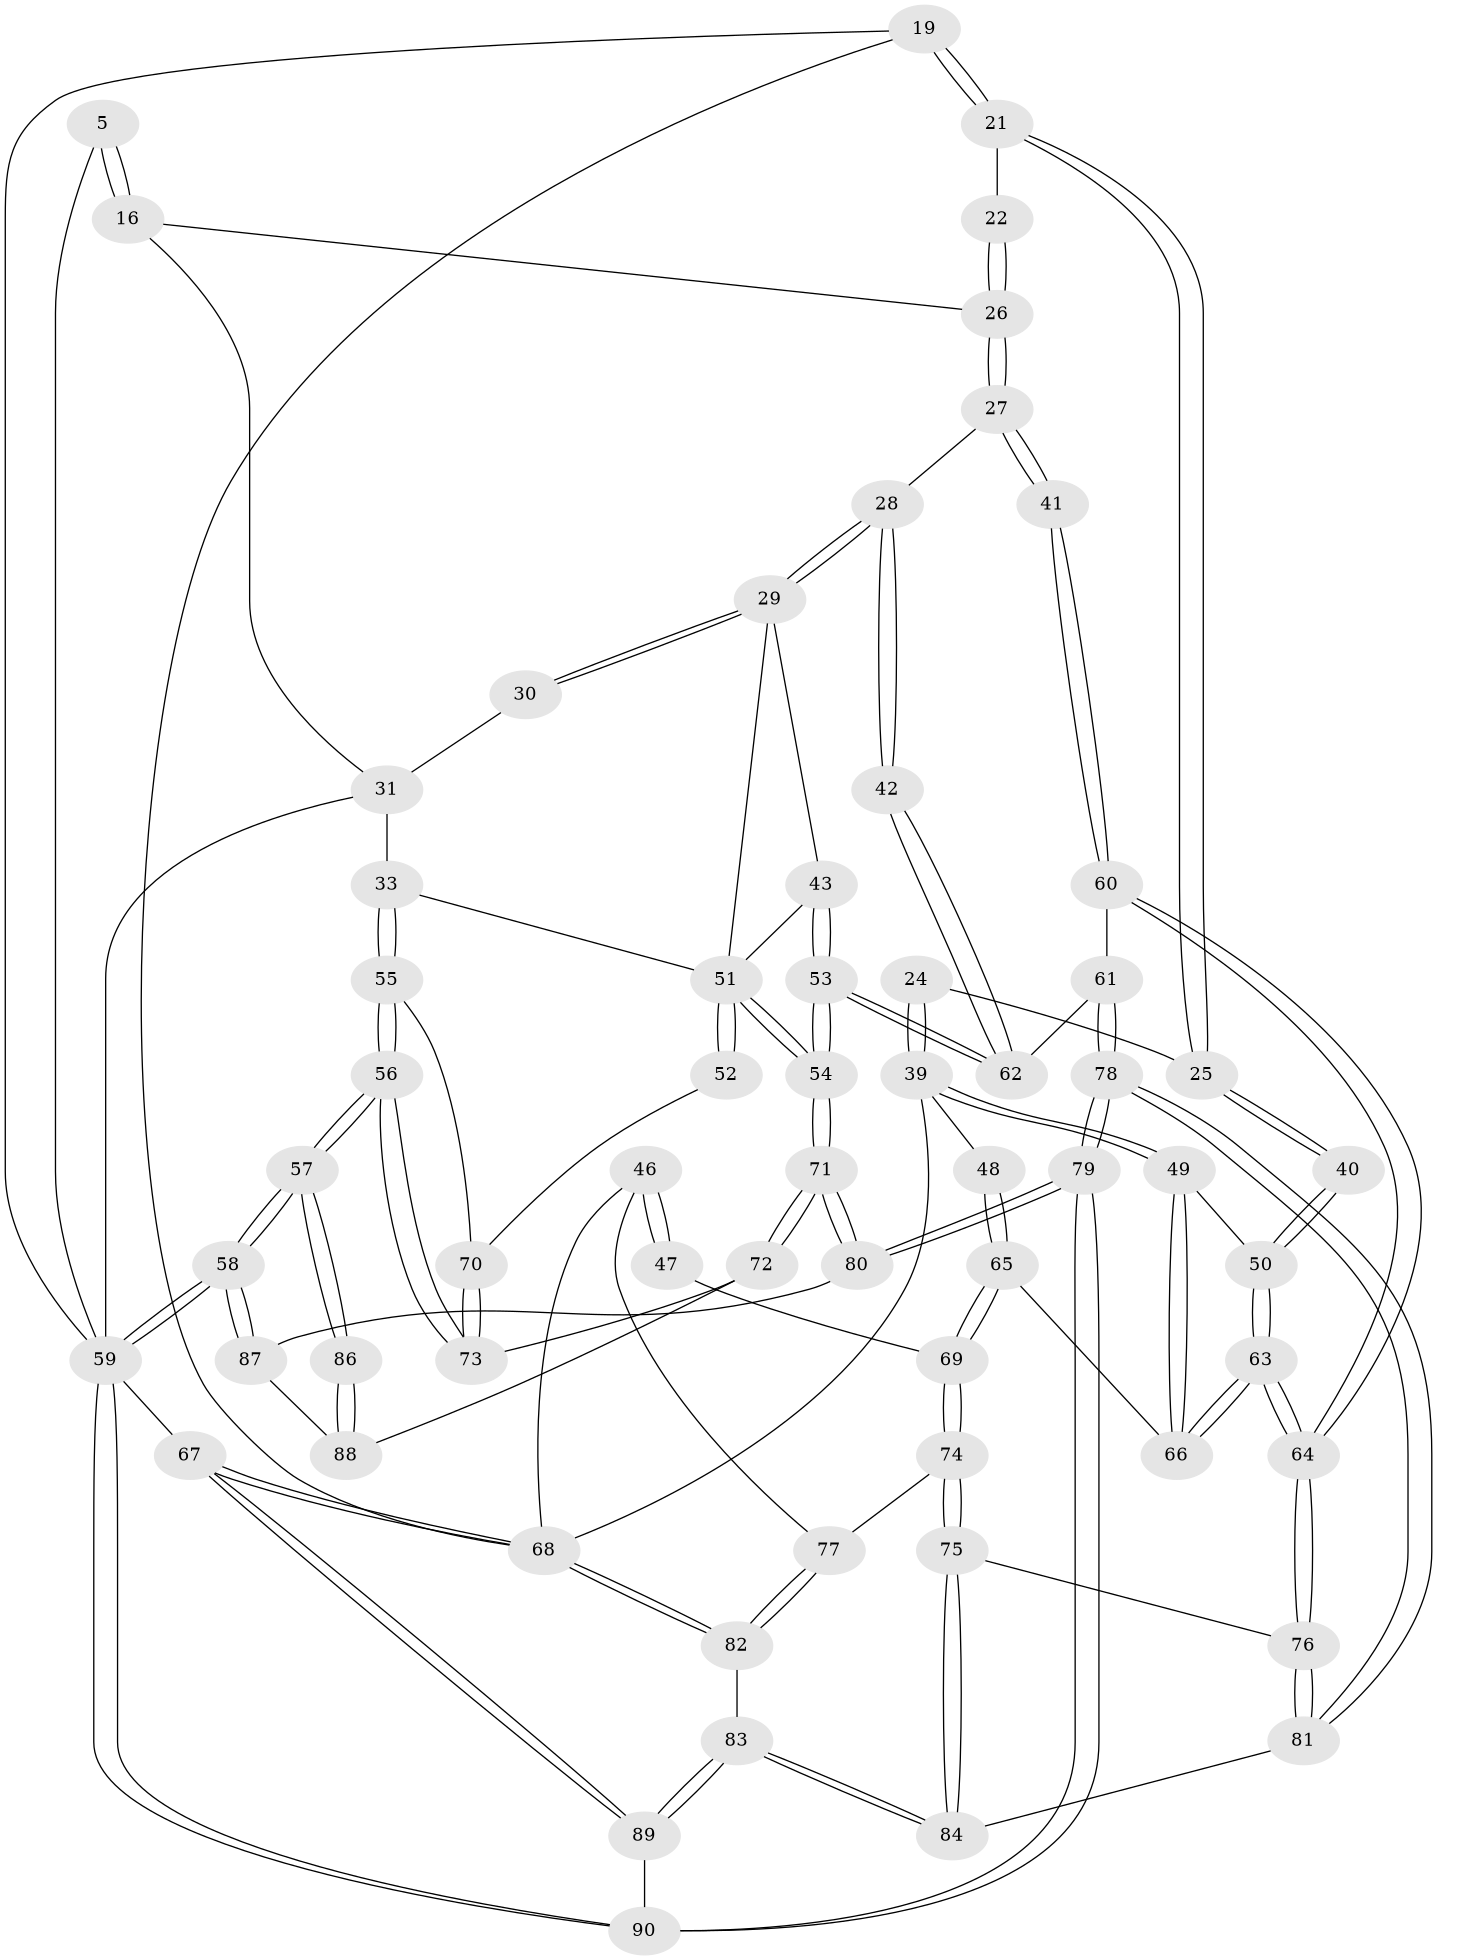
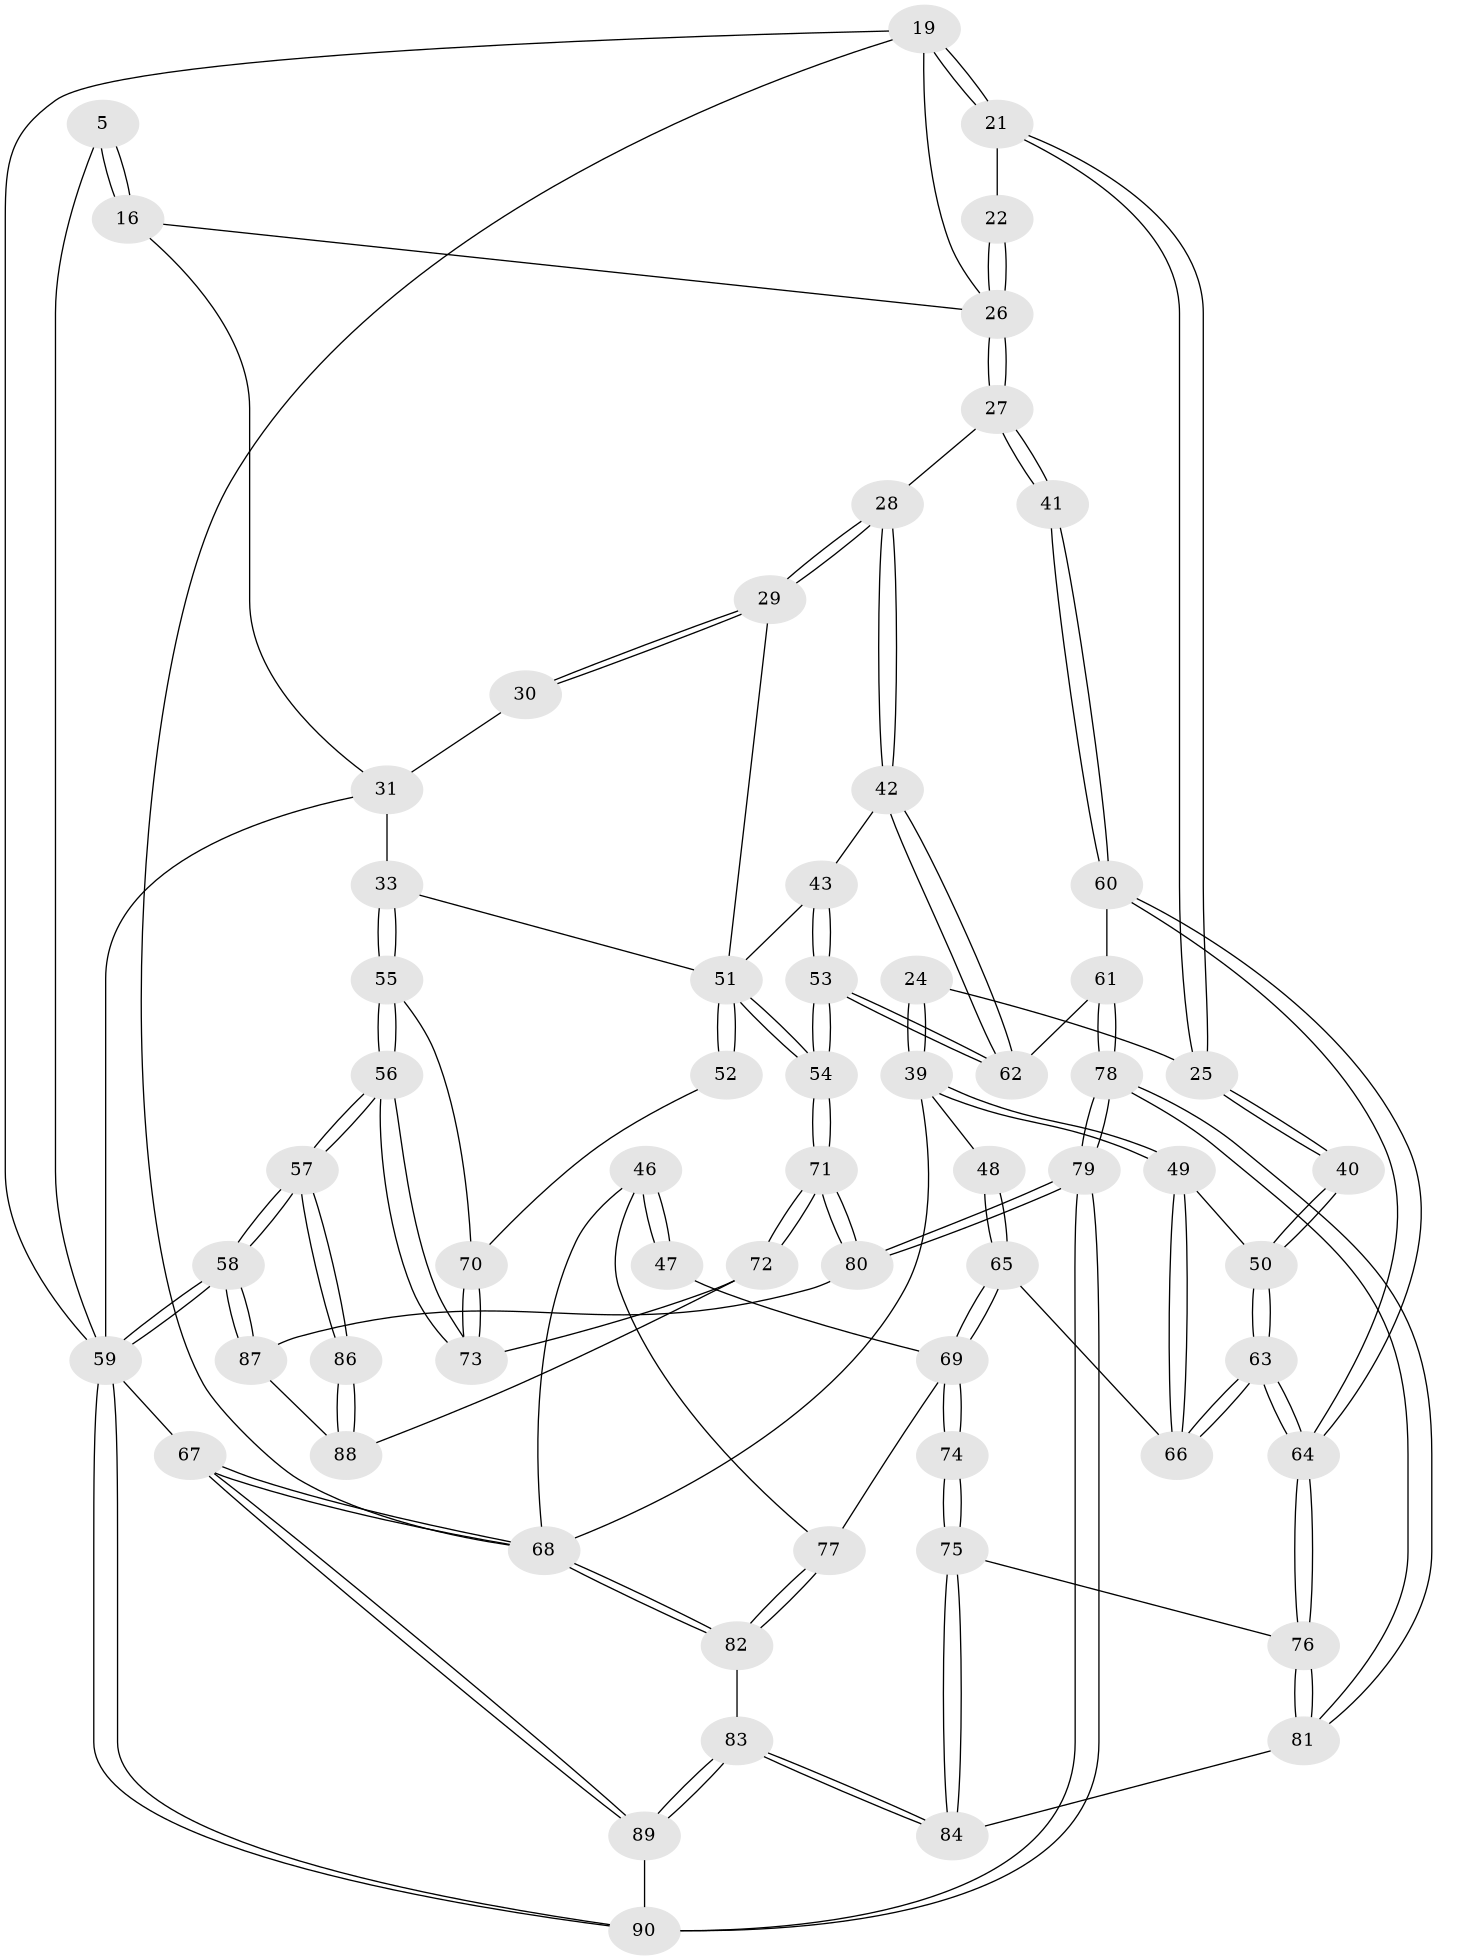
  graph {
    node [color=gray90 style=filled]
    5
    16
    59 [super="+9+7"]
    26 [super="+15+14"]
    31 [super="+20+12"]
    67 [super="+8"]
    90
    27
    33 [super="+32"]
    19 [super="+13"]
    21
    68 [super="+45"]
    22
    25
    82
    40
    24
    39 [super="+38+34+23"]
    48
    49
    50
    28
    41
    29
    42
    60
    30
    51 [super="+44+36+37"]
    43
    62
    52
    54
    55
    70
    56
    65
    66
    63
    61
    64
    53
    46
    47
    77
    69
    74
    71
    73
    72
    80
    57
    58
    86
    87
    88 [super="+85"]
    89
    78
    76
    81
    79
    83
    75
    84
    5 -- 16
    5 -- 16
    5 -- 59 [weight=2]
    16 -- 26
    16 -- 31
    59 -- 67 [weight=3]
    59 -- 90
    59 -- 90
    26 -- 27
    26 -- 27
    31 -- 59 [weight=2]
    31 -- 33 [weight=2]
    67 -- 68 [weight=2]
    67 -- 68
    67 -- 89
    67 -- 89
    27 -- 28
    27 -- 41
    27 -- 41
    33 -- 51
    33 -- 55
    33 -- 55
    19 -- 59
+   19 -- 26
    19 -- 21
    19 -- 21
    19 -- 68
    21 -- 22
    21 -- 25
    21 -- 25
    68 -- 82
    68 -- 82
    22 -- 26 [weight=2]
    22 -- 26
    25 -- 40
    25 -- 40
    82 -- 83
    40 -- 50
    40 -- 50
    24 -- 25
    24 -- 39 [weight=2]
    24 -- 39
    39 -- 68 [weight=2]
    39 -- 48
    39 -- 49
    39 -- 49
    48 -- 65
    48 -- 65
    49 -- 50
    49 -- 66
    49 -- 66
    50 -- 63
    50 -- 63
    28 -- 29
    28 -- 29
    28 -- 42
    28 -- 42
    41 -- 60
    41 -- 60
    29 -- 30
    29 -- 30
    29 -- 51
-   29 -- 43
+   42 -- 43
    42 -- 62
    42 -- 62
    60 -- 61
    60 -- 64
    60 -- 64
    30 -- 31 [weight=2]
    51 -- 52 [weight=2]
    51 -- 52
    51 -- 54
    51 -- 54
    43 -- 51
    43 -- 53
    43 -- 53
    52 -- 70
    54 -- 71
    54 -- 71
    55 -- 70
    55 -- 56
    55 -- 56
    70 -- 73
    70 -- 73
    56 -- 73
    56 -- 73
    56 -- 57
    56 -- 57
    65 -- 66
    65 -- 69
    65 -- 69
    63 -- 66
    63 -- 66
    63 -- 64
    63 -- 64
    61 -- 62
    61 -- 78
    61 -- 78
    64 -- 76
    64 -- 76
    53 -- 62
    53 -- 62
    53 -- 54
    53 -- 54
    46 -- 68
    46 -- 47
    46 -- 47
    46 -- 77
    47 -- 69
    77 -- 82
    77 -- 82
    69 -- 74
    69 -- 74
-   74 -- 77
+   69 -- 77
    74 -- 75
    74 -- 75
    71 -- 72
    71 -- 72
    71 -- 80
    71 -- 80
    72 -- 73
    72 -- 88
    80 -- 87
    57 -- 58
    57 -- 58
    57 -- 86
    57 -- 86
    58 -- 59
    58 -- 59
    58 -- 87
    58 -- 87
    86 -- 88 [weight=2]
    86 -- 88
    87 -- 88
    89 -- 90
    78 -- 81
    78 -- 81
    78 -- 79
    78 -- 79
    76 -- 81
    76 -- 81
    81 -- 84
    79 -- 90
    79 -- 90
    79 -- 80
    79 -- 80
    83 -- 89
    83 -- 89
    83 -- 84
    83 -- 84
    75 -- 76
    75 -- 84
    75 -- 84
  }
